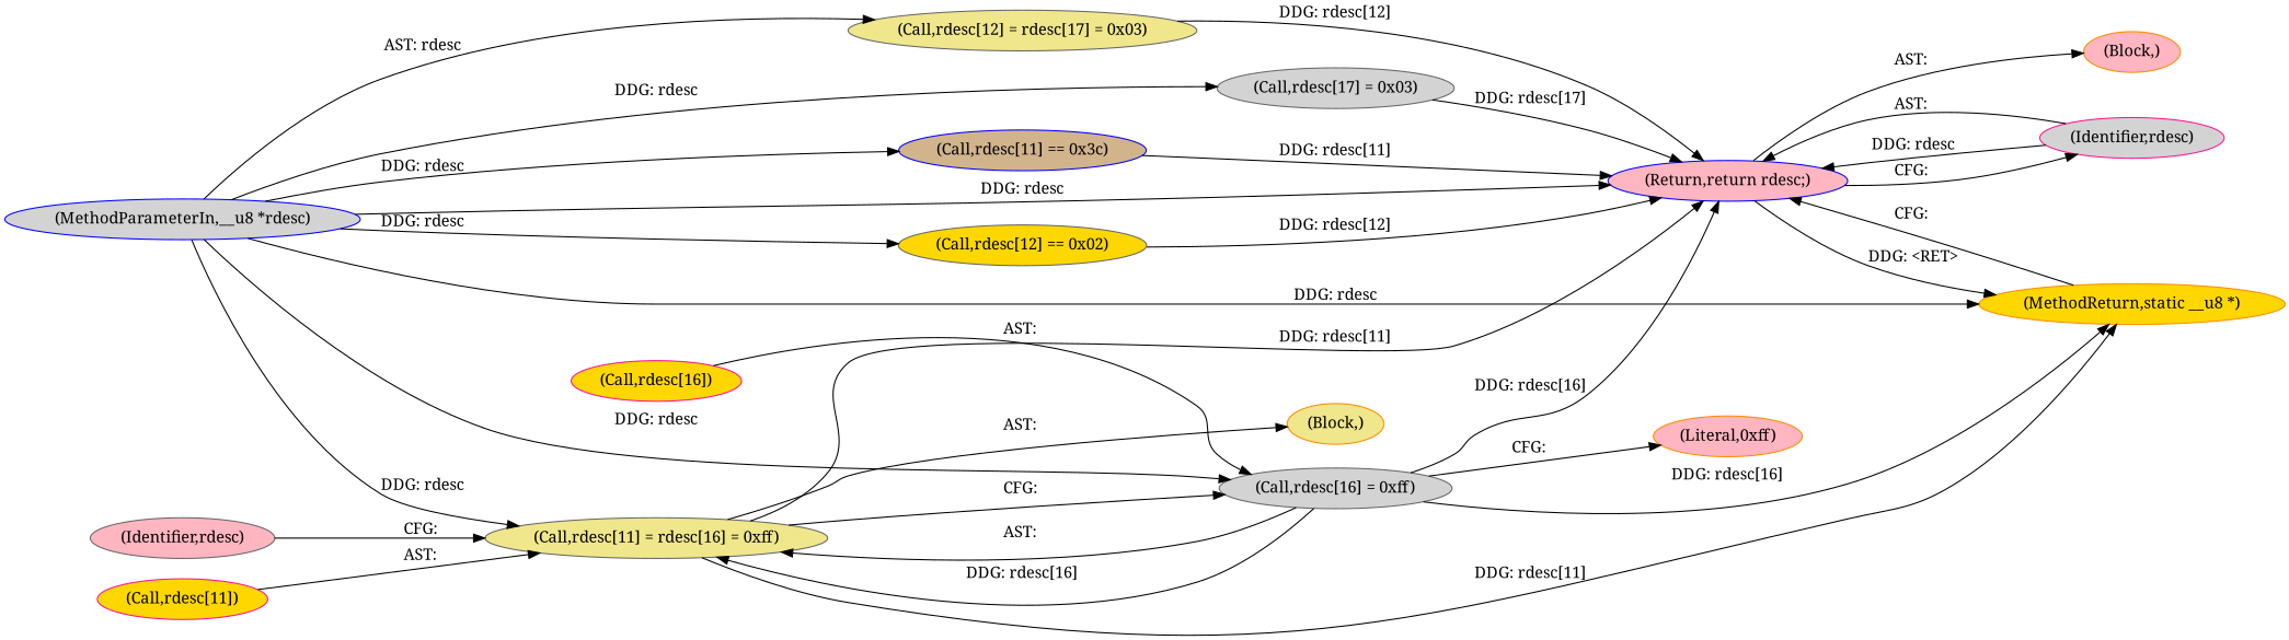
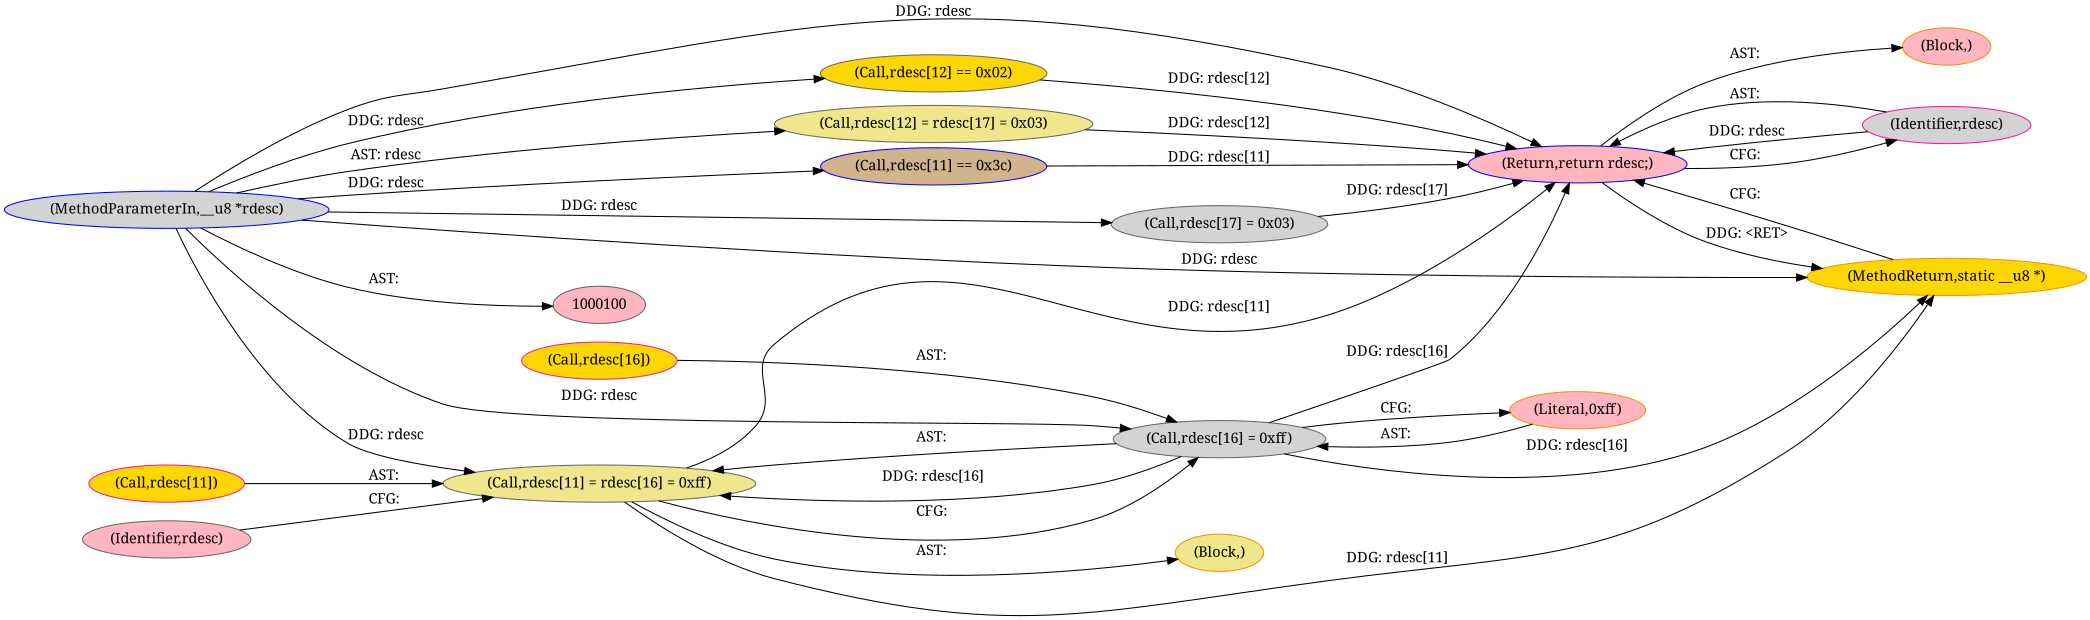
  digraph {
    fontname="Noto Serif"
    rankdir=LR
    node [color=gray40 fillcolor=lightpink fontname="Noto Serif" style=filled]
    edge [fontname="Noto Serif"]
    n1 [fillcolor=khaki label="(Call,rdesc[11] = rdesc[16] = 0xff)"]
    n2 [fillcolor=lightgrey label="(Call,rdesc[16] = 0xff)"]
    n3 [color=blue label="(Return,return rdesc;)"]
    n4 [color=darkorange fillcolor=khaki label="(Block,)"]
    n5 [color=darkorange fillcolor=gold label="(MethodReturn,static __u8 *)"]
    n6 [color=darkorange label="(Literal,0xff)"]
    n7 [color=darkorange label="(Block,)"]
    n8 [color=deeppink fillcolor=lightgrey label="(Identifier,rdesc)"]
    n9 [color=blue fillcolor=lightgrey label="(MethodParameterIn,__u8 *rdesc)"]
    n10 [fillcolor=gold label="(Call,rdesc[12] == 0x02)"]
    n11 [fillcolor=khaki label="(Call,rdesc[12] = rdesc[17] = 0x03)"]
    n12 [color=blue fillcolor=tan label="(Call,rdesc[11] == 0x3c)"]
    n13 [fillcolor=lightgrey label="(Call,rdesc[17] = 0x03)"]
+   1000100
    n15 [label="(Identifier,rdesc)"]
    n16 [color=deeppink fillcolor=gold label="(Call,rdesc[16])"]
    n17 [color=deeppink fillcolor=gold label="(Call,rdesc[11])"]
    n1 -> n2 [label="CFG: "]
    n1 -> n3 [label="DDG: rdesc[11]"]
    n1 -> n4 [label="AST: "]
    n1 -> n5 [label="DDG: rdesc[11]"]
    n2 -> n1 [label="AST: "]
    n2 -> n1 [label="DDG: rdesc[16]"]
    n2 -> n3 [label="DDG: rdesc[16]"]
    n2 -> n5 [label="DDG: rdesc[16]"]
    n2 -> n6 [label="CFG: "]
    n3 -> n5 [label="DDG: <RET>"]
    n3 -> n7 [label="AST: "]
    n3 -> n8 [label="CFG: "]
    n5 -> n3 [label="CFG: "]
+   n6 -> n2 [label="AST: "]
    n8 -> n3 [label="AST: "]
    n8 -> n3 [label="DDG: rdesc"]
    n9 -> n1 [label="DDG: rdesc"]
    n9 -> n2 [label="DDG: rdesc"]
    n9 -> n3 [label="DDG: rdesc"]
    n9 -> n5 [label="DDG: rdesc"]
    n9 -> n10 [label="DDG: rdesc"]
    n9 -> n11 [label="AST: rdesc"]
    n9 -> n12 [label="DDG: rdesc"]
    n9 -> n13 [label="DDG: rdesc"]
+   n9 -> 1000100 [label="AST: "]
    n10 -> n3 [label="DDG: rdesc[12]"]
    n11 -> n3 [label="DDG: rdesc[12]"]
    n12 -> n3 [label="DDG: rdesc[11]"]
    n13 -> n3 [label="DDG: rdesc[17]"]
    n15 -> n1 [label="CFG: "]
    n16 -> n2 [label="AST: "]
    n17 -> n1 [label="AST: "]
  }
